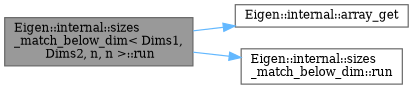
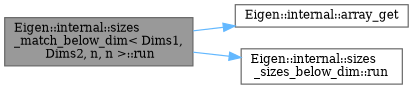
  digraph {
    rankdir=LR
    fontname="DejaVu Serif"
    node [color=grey40 fillcolor=white fontname="DejaVu Serif" fontsize=10 shape=box style=filled]
    edge [color=steelblue1 fontname="DejaVu Serif" fontsize=10 labelfontname=Helvetica labelfontsize=10 style=solid]
    n1 [color=gray40 fillcolor=grey60 fontcolor=black height=0.2 label="Eigen::internal::sizes\l_match_below_dim\< Dims1,\l Dims2, n, n \>::run" width=0.4]
    n2 [height=0.2 label="Eigen::internal::array_get" width=0.4]
-   n3 [height=0.2 label="Eigen::internal::sizes\l_match_below_dim::run" width=0.4]
+   n3 [height=0.2 label="Eigen::internal::sizes\l_sizes_below_dim::run" width=0.4]
    n1 -> n2
    n1 -> n3
  }
